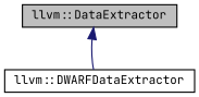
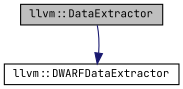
  digraph {
    fontname="JetBrains Mono"
    node [color=black fontname="JetBrains Mono" fontsize=10 shape=box]
    n1 [fillcolor=grey75 fontcolor=black height=0.2 label="llvm::DataExtractor" style=filled width=0.4]
    n2 [height=0.2 label="llvm::DWARFDataExtractor" width=0.4]
-   n1 -> n2 [color=midnightblue dir=back fontname="JetBrains Mono" fontsize=10 labelfontname=Helvetica labelfontsize=10 style=solid]
+   n2 -> n1 [color=midnightblue dir=back fontname="JetBrains Mono" fontsize=10 labelfontname=Helvetica labelfontsize=10 style=solid]
  }
